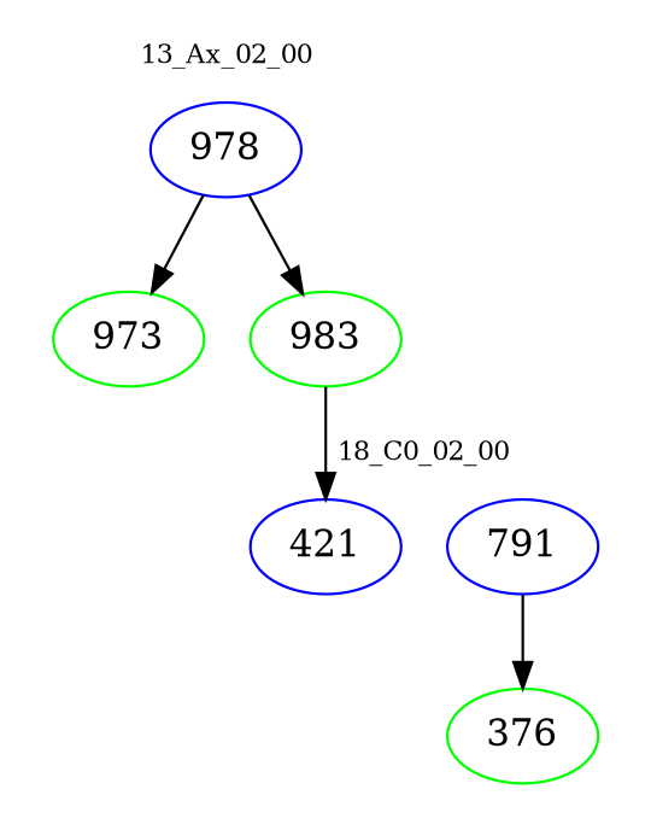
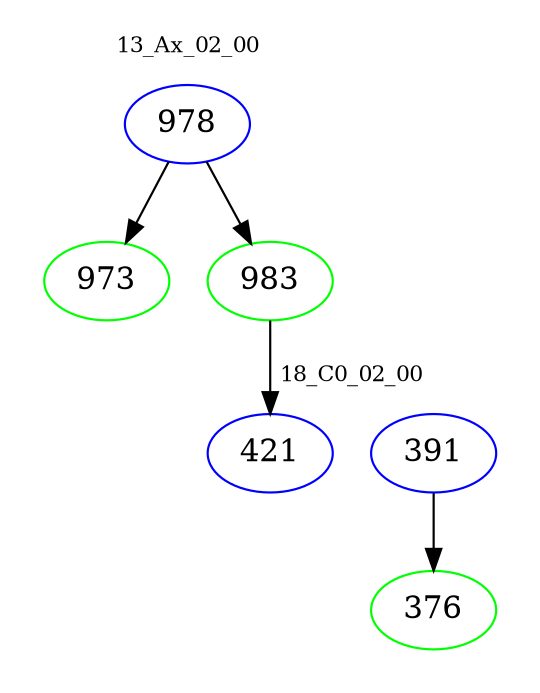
  digraph {
    node [color=blue]
    edge [color=black]
    n1 [label=978]
    n2 [color=green label=973]
    n3 [color=green label=983]
-   n4 [label=791]
+   n4 [label=391]
    n5 [color=green label=376]
    n6 [label=421]
    subgraph cluster_1 {
      color=white
      fontsize=10
      label="13_Ax_02_00"
      n1
      n2
      n3
    }
    subgraph cluster_2 {
      color=white
      fontsize=10
      label="18_C0_02_00"
      n4
      n5
      n6
    }
    n1 -> n2
    n1 -> n3
    n3 -> n6
    n4 -> n5
  }
